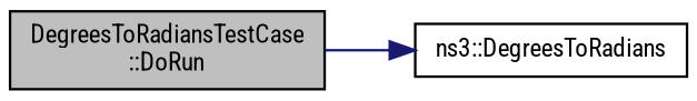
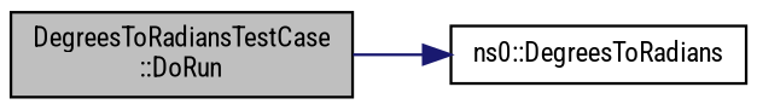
  digraph {
    rankdir=LR
    fontname="Roboto Condensed"
    node [color=black fontname="Roboto Condensed" fontsize=10 shape=record style=filled]
    n1 [fillcolor=grey75 fontcolor=black height=0.2 label="DegreesToRadiansTestCase\l::DoRun" width=0.4]
-   n2 [fillcolor=white height=0.2 label="ns3::DegreesToRadians" width=0.4]
+   n2 [fillcolor=white height=0.2 label="ns0::DegreesToRadians" width=0.4]
    n1 -> n2 [color=midnightblue fontname="Roboto Condensed" fontsize=10 labelfontname=Helvetica labelfontsize=10 style=solid]
  }
